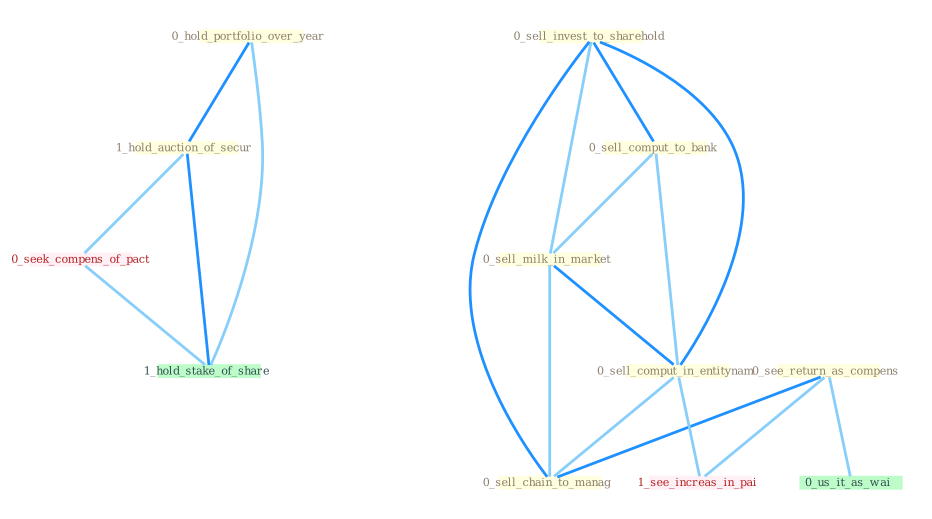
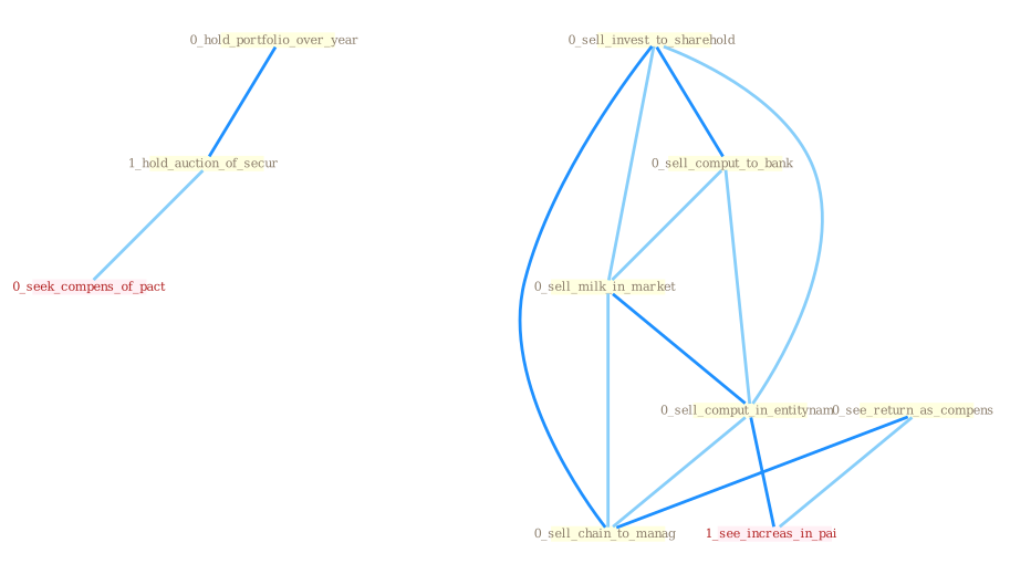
  graph {
    node [color="#ffffe0" fixedsize=true fontcolor="#8b7d6b" fontsize=4 shape=polygon style=filled]
    edge [color="#87cefa" w=1]
    "0_hold_portfolio_over_year " [height=.06 width=.5]
    "0_see_return_as_compens " [height=.06 width=.5]
    "0_sell_invest_to_sharehold " [height=.06 width=.5]
    "1_hold_auction_of_secur " [height=.06 width=.5]
    "0_sell_comput_to_bank " [height=.06 width=.5]
    "0_sell_milk_in_market " [height=.06 width=.5]
    "0_sell_comput_in_entitynam " [height=.06 width=.5]
    "0_sell_chain_to_manag " [height=.06 width=.5]
    n9 [color="#fff0f5" fontcolor="#b22222" height=.06 label="0_seek_compens_of_pact" width=.5]
    "1_see_increas_in_pai " [color="#fff0f5" fontcolor="#b22222" height=.06 width=.5]
-   "1_hold_stake_of_share " [color="#BDFCC9" fontcolor="#2f4f4f" height=.06 width=.5]
-   "0_us_it_as_wai " [color="#BDFCC9" fontcolor="#2f4f4f" height=.06 width=.5]
    subgraph sub_1 {
      "0_hold_portfolio_over_year "
      "0_see_return_as_compens "
      "0_sell_invest_to_sharehold "
      "1_hold_auction_of_secur "
      "0_sell_comput_to_bank "
      "0_sell_milk_in_market "
      "0_sell_comput_in_entitynam "
      "0_sell_chain_to_manag "
    }
    subgraph sub_2 {
      n9
      "1_see_increas_in_pai "
    }
    "0_hold_portfolio_over_year " -- "1_hold_auction_of_secur " [color="#1e90ff"]
-   "0_hold_portfolio_over_year " -- "1_hold_stake_of_share "
    "0_see_return_as_compens " -- "0_sell_chain_to_manag " [color="#1e90ff" w=2]
    "0_see_return_as_compens " -- "1_see_increas_in_pai "
-   "0_see_return_as_compens " -- "0_us_it_as_wai "
    "0_sell_invest_to_sharehold " -- "0_sell_comput_to_bank " [color="#1e90ff" w=2]
    "0_sell_invest_to_sharehold " -- "0_sell_milk_in_market "
-   "0_sell_invest_to_sharehold " -- "0_sell_comput_in_entitynam " [color="#1e90ff"]
+   "0_sell_invest_to_sharehold " -- "0_sell_comput_in_entitynam "
    "0_sell_invest_to_sharehold " -- "0_sell_chain_to_manag " [color="#1e90ff" w=2]
    "1_hold_auction_of_secur " -- n9
-   "1_hold_auction_of_secur " -- "1_hold_stake_of_share " [color="#1e90ff" w=2]
    "0_sell_comput_to_bank " -- "0_sell_milk_in_market "
    "0_sell_comput_to_bank " -- "0_sell_comput_in_entitynam " [w=2]
    "0_sell_milk_in_market " -- "0_sell_comput_in_entitynam " [color="#1e90ff" w=2]
    "0_sell_milk_in_market " -- "0_sell_chain_to_manag "
    "0_sell_comput_in_entitynam " -- "0_sell_chain_to_manag "
-   "0_sell_comput_in_entitynam " -- "1_see_increas_in_pai "
-   n9 -- "1_hold_stake_of_share "
+   "0_sell_comput_in_entitynam " -- "1_see_increas_in_pai " [color="#1e90ff"]
  }
